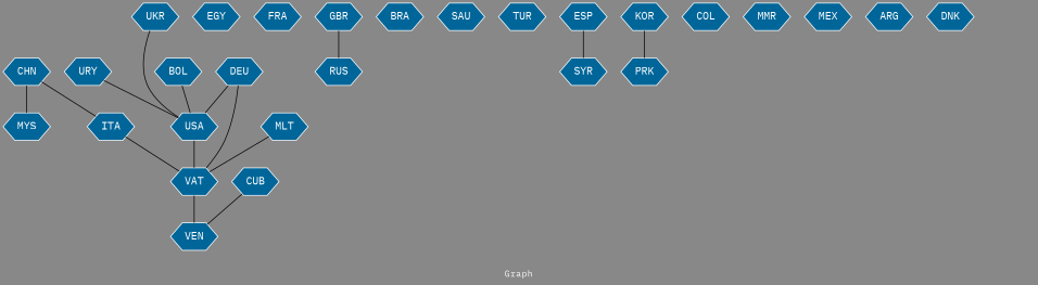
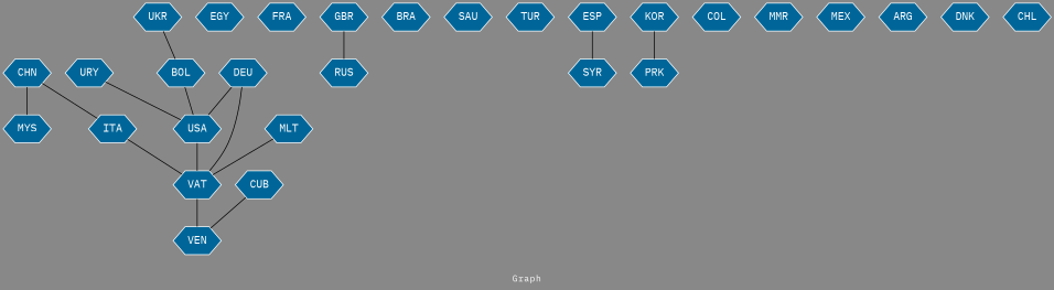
  graph {
    bgcolor="#888888"
    fontcolor=white
    fontname="IBM Plex Mono"
    fontsize=12
    label="Graph"
    node [color=white fillcolor="#006699" fontcolor=white fontname="IBM Plex Mono" shape=hexagon style=filled]
    edge [arrowhead=open color=black fontcolor=white fontname="IBM Plex Mono" fontsize=12 weight=1]
    n1 [label=URY]
    n2 [label=USA]
    n3 [label=VAT]
    n4 [label=VEN]
    n5 [label=CHN]
    n6 [label=MYS]
    n7 [label=ITA]
    n8 [label=EGY]
    n9 [label=FRA]
    n10 [label=UKR]
    n11 [label=RUS]
    n12 [label=GBR]
    n13 [label=BRA]
    n14 [label=SAU]
    n15 [label=TUR]
    n16 [label=ESP]
    n17 [label=SYR]
    n18 [label=PRK]
    n19 [label=KOR]
    n20 [label=COL]
    n21 [label=CUB]
    n22 [label=MMR]
    n23 [label=DEU]
    n24 [label=BOL]
    n25 [label=MEX]
    n26 [label=MLT]
    n27 [label=ARG]
    n28 [label=DNK]
+   n29 [label=CHL]
    n1 -- n2 [weight=2]
    n2 -- n3 [weight=9]
    n3 -- n4 [weight=2]
    n5 -- n6 [weight=5]
    n5 -- n7
    n7 -- n3
-   n10 -- n2 [weight=6]
+   n10 -- n24 [weight=6]
    n12 -- n11
    n16 -- n17
    n19 -- n18
    n21 -- n4
    n23 -- n2 [weight=10]
    n23 -- n3
    n24 -- n2
    n26 -- n3
  }
